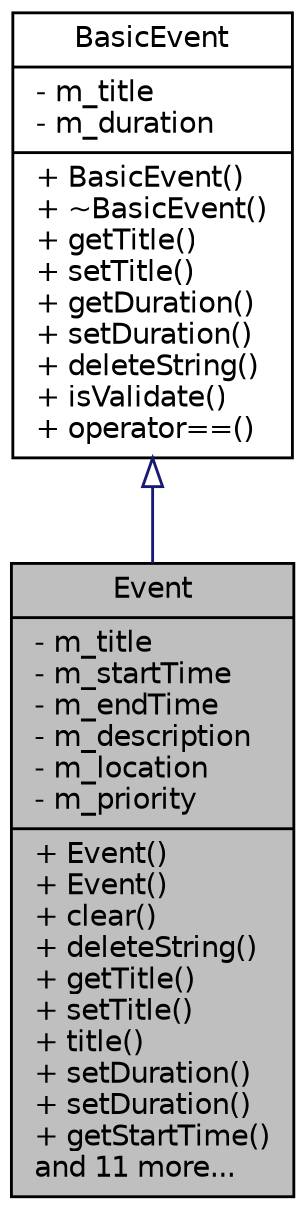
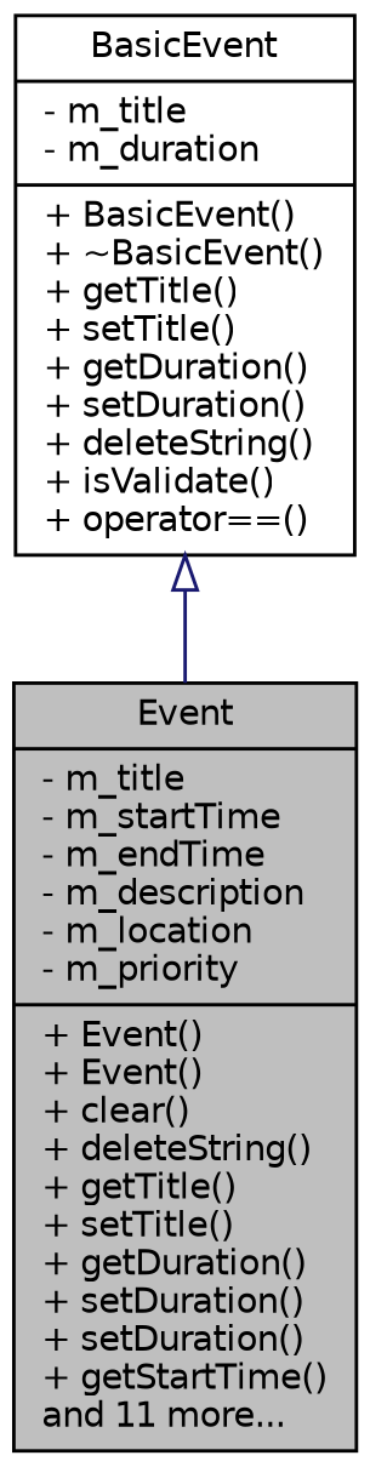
  digraph {
    node [color=black fontname=Helvetica fontsize=10 shape=record style=filled]
-   n1 [fillcolor=grey75 fontcolor=black height=0.2 label="{Event\n|- m_title\l- m_startTime\l- m_endTime\l- m_description\l- m_location\l- m_priority\l|+ Event()\l+ Event()\l+ clear()\l+ deleteString()\l+ getTitle()\l+ setTitle()\l+ title()\l+ setDuration()\l+ setDuration()\l+ getStartTime()\land 11 more...\l}" width=0.4]
+   n1 [fillcolor=grey75 fontcolor=black height=0.2 label="{Event\n|- m_title\l- m_startTime\l- m_endTime\l- m_description\l- m_location\l- m_priority\l|+ Event()\l+ Event()\l+ clear()\l+ deleteString()\l+ getTitle()\l+ setTitle()\l+ getDuration()\l+ setDuration()\l+ setDuration()\l+ getStartTime()\land 11 more...\l}" width=0.4]
    n2 [fillcolor=white height=0.2 label="{BasicEvent\n|- m_title\l- m_duration\l|+ BasicEvent()\l+ ~BasicEvent()\l+ getTitle()\l+ setTitle()\l+ getDuration()\l+ setDuration()\l+ deleteString()\l+ isValidate()\l+ operator==()\l}" width=0.4]
    n2 -> n1 [arrowtail=onormal color=midnightblue dir=back fontname=Helvetica fontsize=10 labelfontname=Helvetica labelfontsize=10 style=solid]
  }
